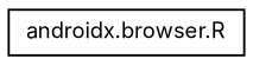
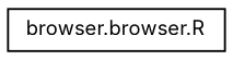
  digraph {
    rankdir=TB
    fontname=Inter
-   n1 [color=black fillcolor=white fontname=Inter fontsize=10 height=0.2 label="androidx.browser.R" shape=record style=filled width=0.4]
+   n1 [color=black fillcolor=white fontname=Inter fontsize=10 height=0.2 label="browser.browser.R" shape=record style=filled width=0.4]
  }
